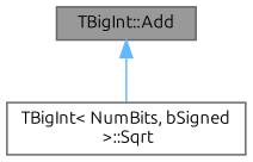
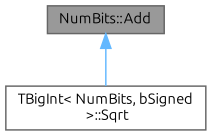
  digraph {
    rankdir=TB
    fontname=Ubuntu
    node [fontname=Ubuntu fontsize=10 shape=box style=filled]
-   n1 [color=gray40 fillcolor=grey60 fontcolor=black height=0.2 label="TBigInt::Add" width=0.4]
+   n1 [color=gray40 fillcolor=grey60 fontcolor=black height=0.2 label="NumBits::Add" width=0.4]
    n2 [color=grey40 fillcolor=white height=0.2 label="TBigInt\< NumBits, bSigned\l \>::Sqrt" width=0.4]
    n1 -> n2 [color=steelblue1 dir=back fontname=Ubuntu fontsize=10 labelfontname=Helvetica labelfontsize=10 style=solid]
  }
